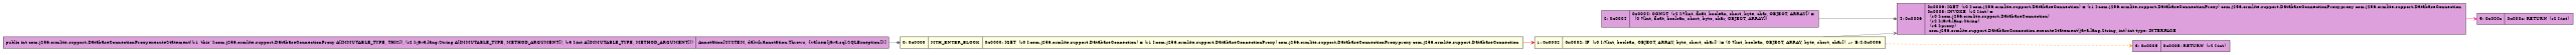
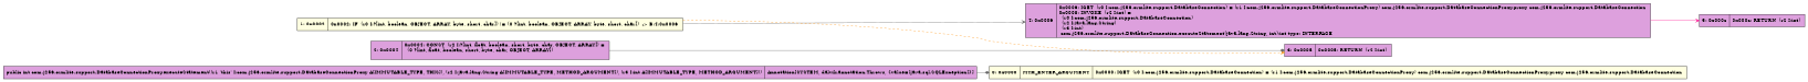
  digraph {
    rankdir=LR
    node [fillcolor=plum shape=record style=filled]
    edge [arrowhead=vee color=gray40]
-   n1 [fillcolor=lightyellow label="{0\:\ 0x0000|MTH_ENTER_BLOCK\l|0x0000: IGET  (r0 I:com.j256.ormlite.support.DatabaseConnection) = (r1 I:com.j256.ormlite.support.DatabaseConnectionProxy) com.j256.ormlite.support.DatabaseConnectionProxy.proxy com.j256.ormlite.support.DatabaseConnection \l}"]
+   n1 [fillcolor=lightyellow label="{0\:\ 0x0000|MTH_ENTER_ARGUMENT\l|0x0000: IGET  (r0 I:com.j256.ormlite.support.DatabaseConnection) = (r1 I:com.j256.ormlite.support.DatabaseConnectionProxy) com.j256.ormlite.support.DatabaseConnectionProxy.proxy com.j256.ormlite.support.DatabaseConnection \l}"]
    n2 [fillcolor=lightyellow label="{1\:\ 0x0002|0x0002: IF  (r0 I:?[int, boolean, OBJECT, ARRAY, byte, short, char]) != (0 ?[int, boolean, OBJECT, ARRAY, byte, short, char])  \-\> B:4:0x0006 \l}"]
-   n3 [label="{4\:\ 0x0006|0x0006: IGET  (r0 I:com.j256.ormlite.support.DatabaseConnection) = (r1 I:com.j256.ormlite.support.DatabaseConnectionProxy) com.j256.ormlite.support.DatabaseConnectionProxy.proxy com.j256.ormlite.support.DatabaseConnection \l0x0008: INVOKE  (r2 I:int) = \l  (r0 I:com.j256.ormlite.support.DatabaseConnection)\l  (r2 I:java.lang.String)\l  (r3 I:proxy)\l com.j256.ormlite.support.DatabaseConnection.executeStatement(java.lang.String, int):int type: INTERFACE \l}"]
+   n3 [label="{4\:\ 0x0006|0x0006: IGET  (r0 I:com.j256.ormlite.support.DatabaseConnection) = (r1 I:com.j256.ormlite.support.DatabaseConnectionProxy) com.j256.ormlite.support.DatabaseConnectionProxy.proxy com.j256.ormlite.support.DatabaseConnection \l0x0008: INVOKE  (r2 I:int) = \l  (r0 I:com.j256.ormlite.support.DatabaseConnection)\l  (r2 I:java.lang.String)\l  (r3 I:int)\l com.j256.ormlite.support.DatabaseConnection.executeStatement(java.lang.String, int):int type: INTERFACE \l}"]
    n4 [label="{3\:\ 0x0005|0x0005: RETURN  (r2 I:int) \l}"]
    n5 [label="{2\:\ 0x0004|0x0004: CONST  (r2 I:?[int, float, boolean, short, byte, char, OBJECT, ARRAY]) = \l  (0 ?[int, float, boolean, short, byte, char, OBJECT, ARRAY])\l \l}"]
    n6 [label="{5\:\ 0x000c|0x000c: RETURN  (r2 I:int) \l}"]
    n7 [label="{public int com.j256.ormlite.support.DatabaseConnectionProxy.executeStatement((r1 'this' I:com.j256.ormlite.support.DatabaseConnectionProxy A[IMMUTABLE_TYPE, THIS]), (r2 I:java.lang.String A[IMMUTABLE_TYPE, METHOD_ARGUMENT]), (r3 I:int A[IMMUTABLE_TYPE, METHOD_ARGUMENT]))  | Annotation[SYSTEM, dalvik.annotation.Throws, \{value=[java.sql.SQLException]\}]\l}"]
-   n1 -> n2 [color=red]
    n2 -> n3
    n2 -> n4 [color=darkorange style=dashed]
    n3 -> n6 [color=deeppink]
-   n5 -> n3 [arrowhead=diamond]
+   n5 -> n4 [arrowhead=diamond]
    n7 -> n1 [arrowhead=diamond]
  }
